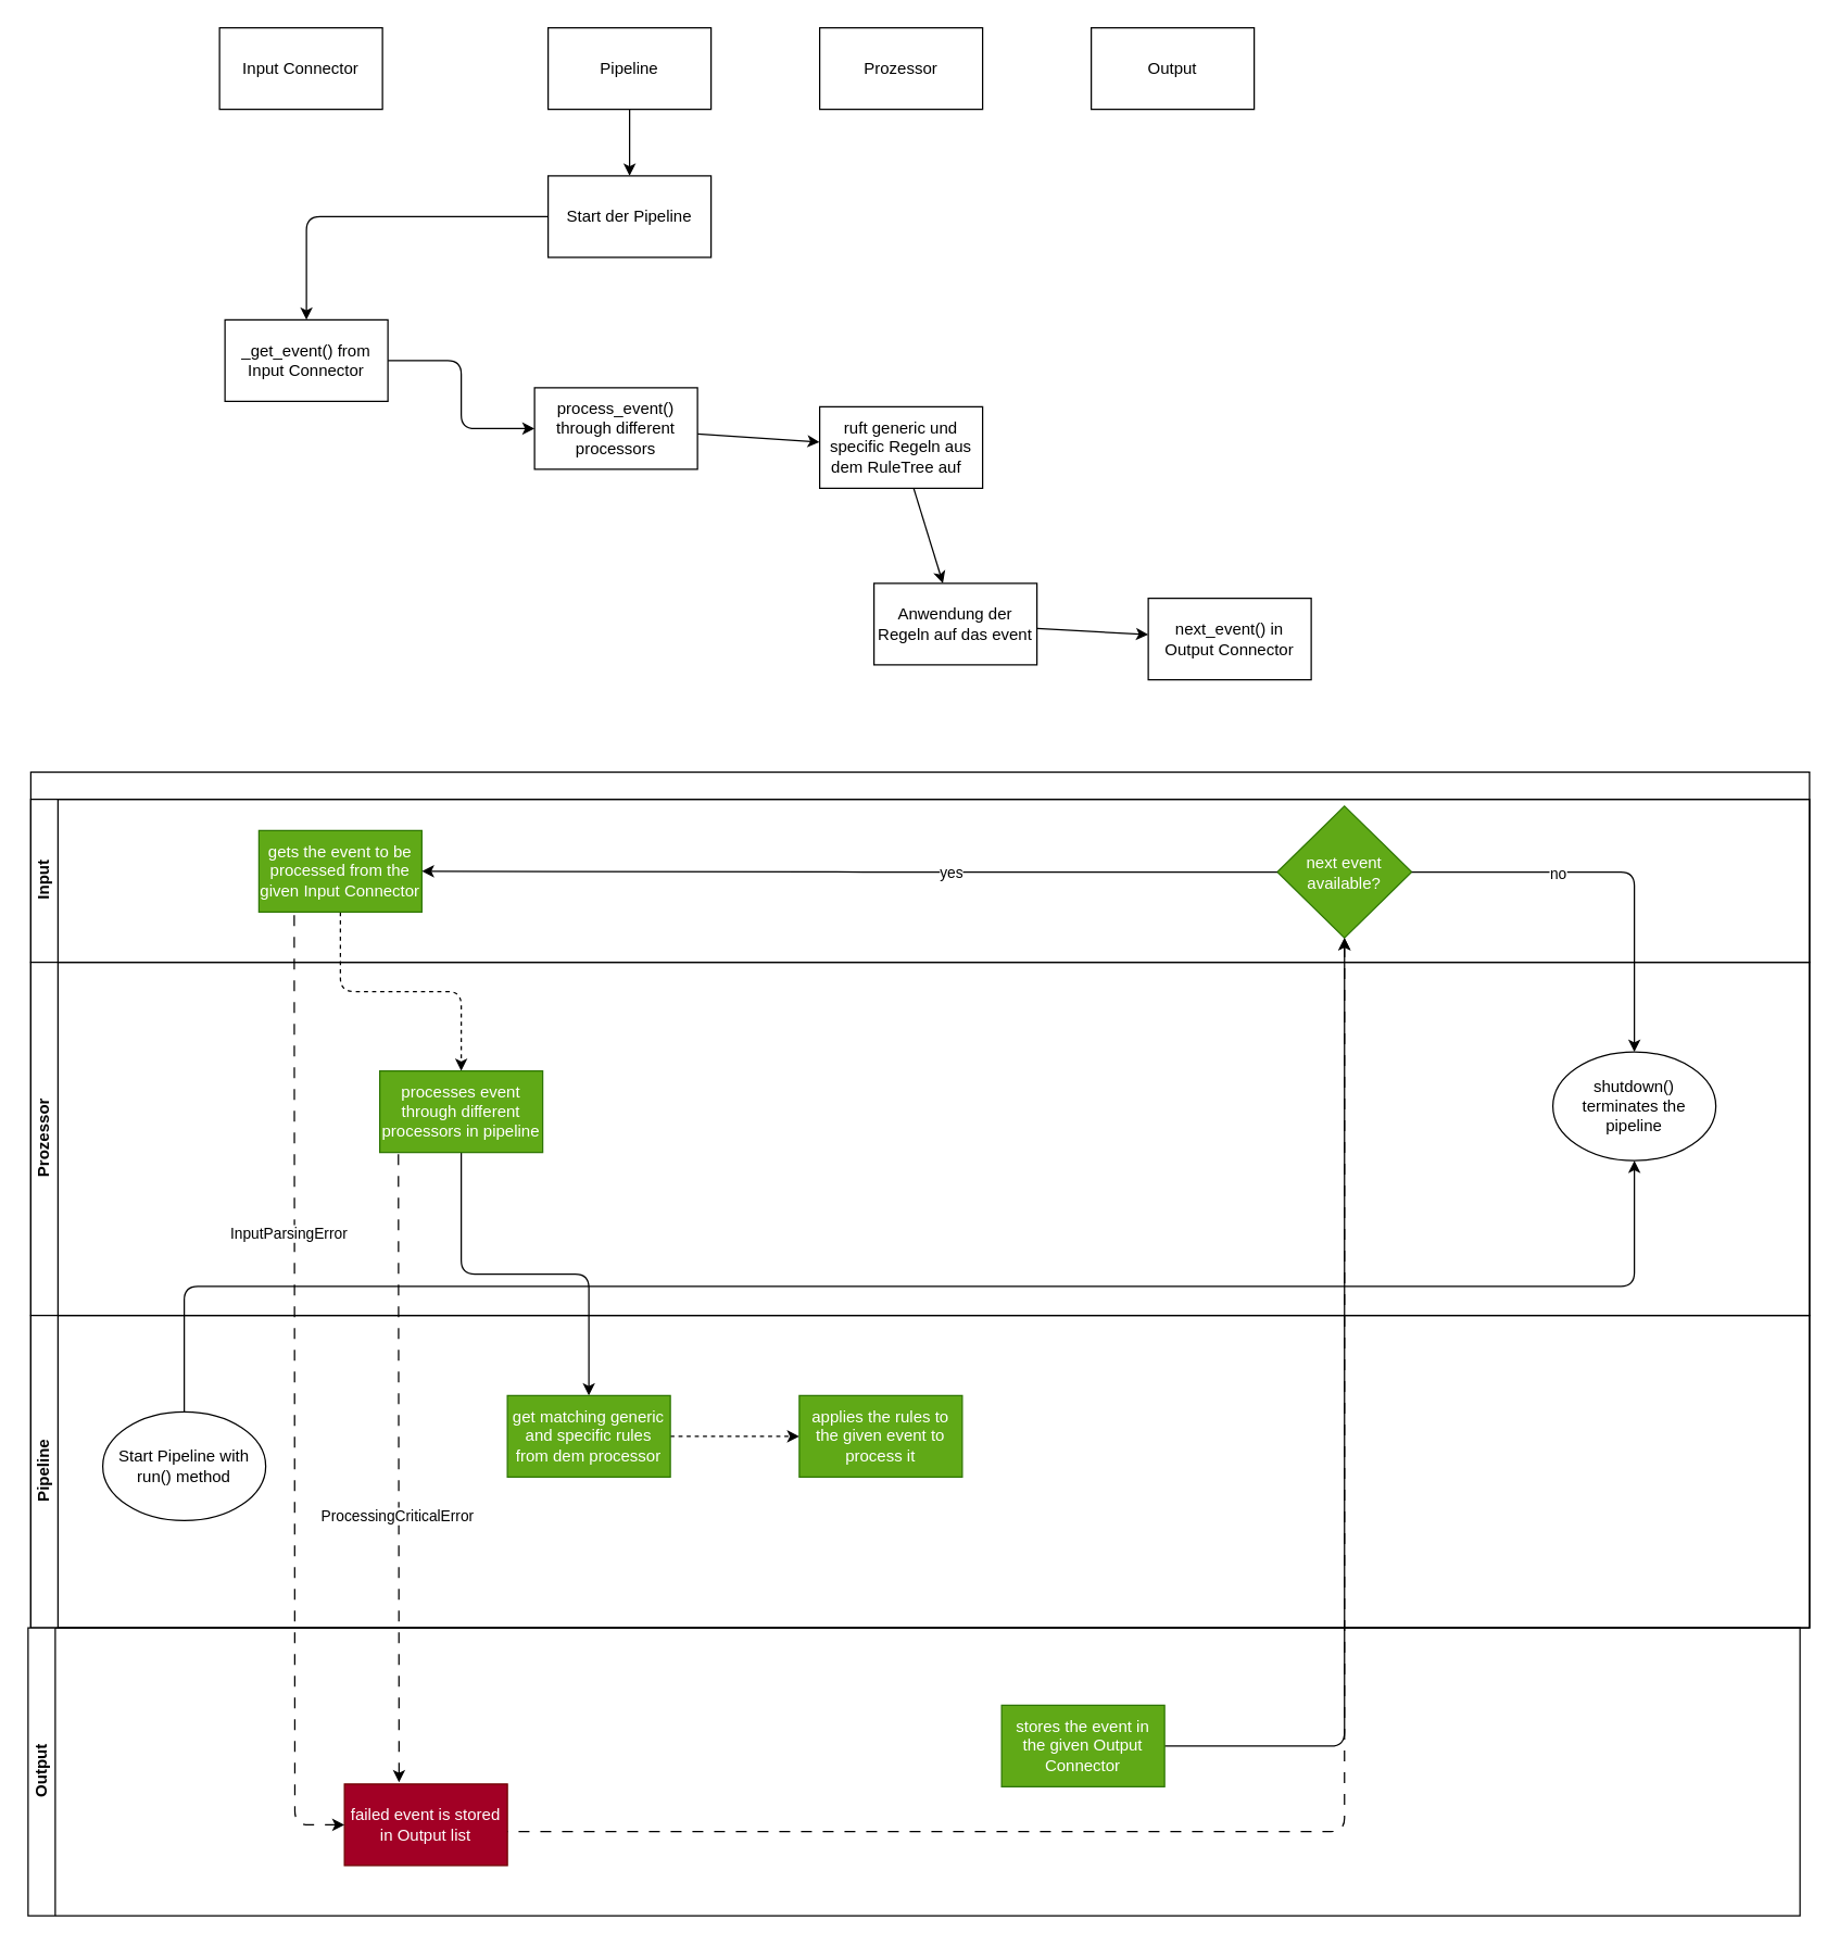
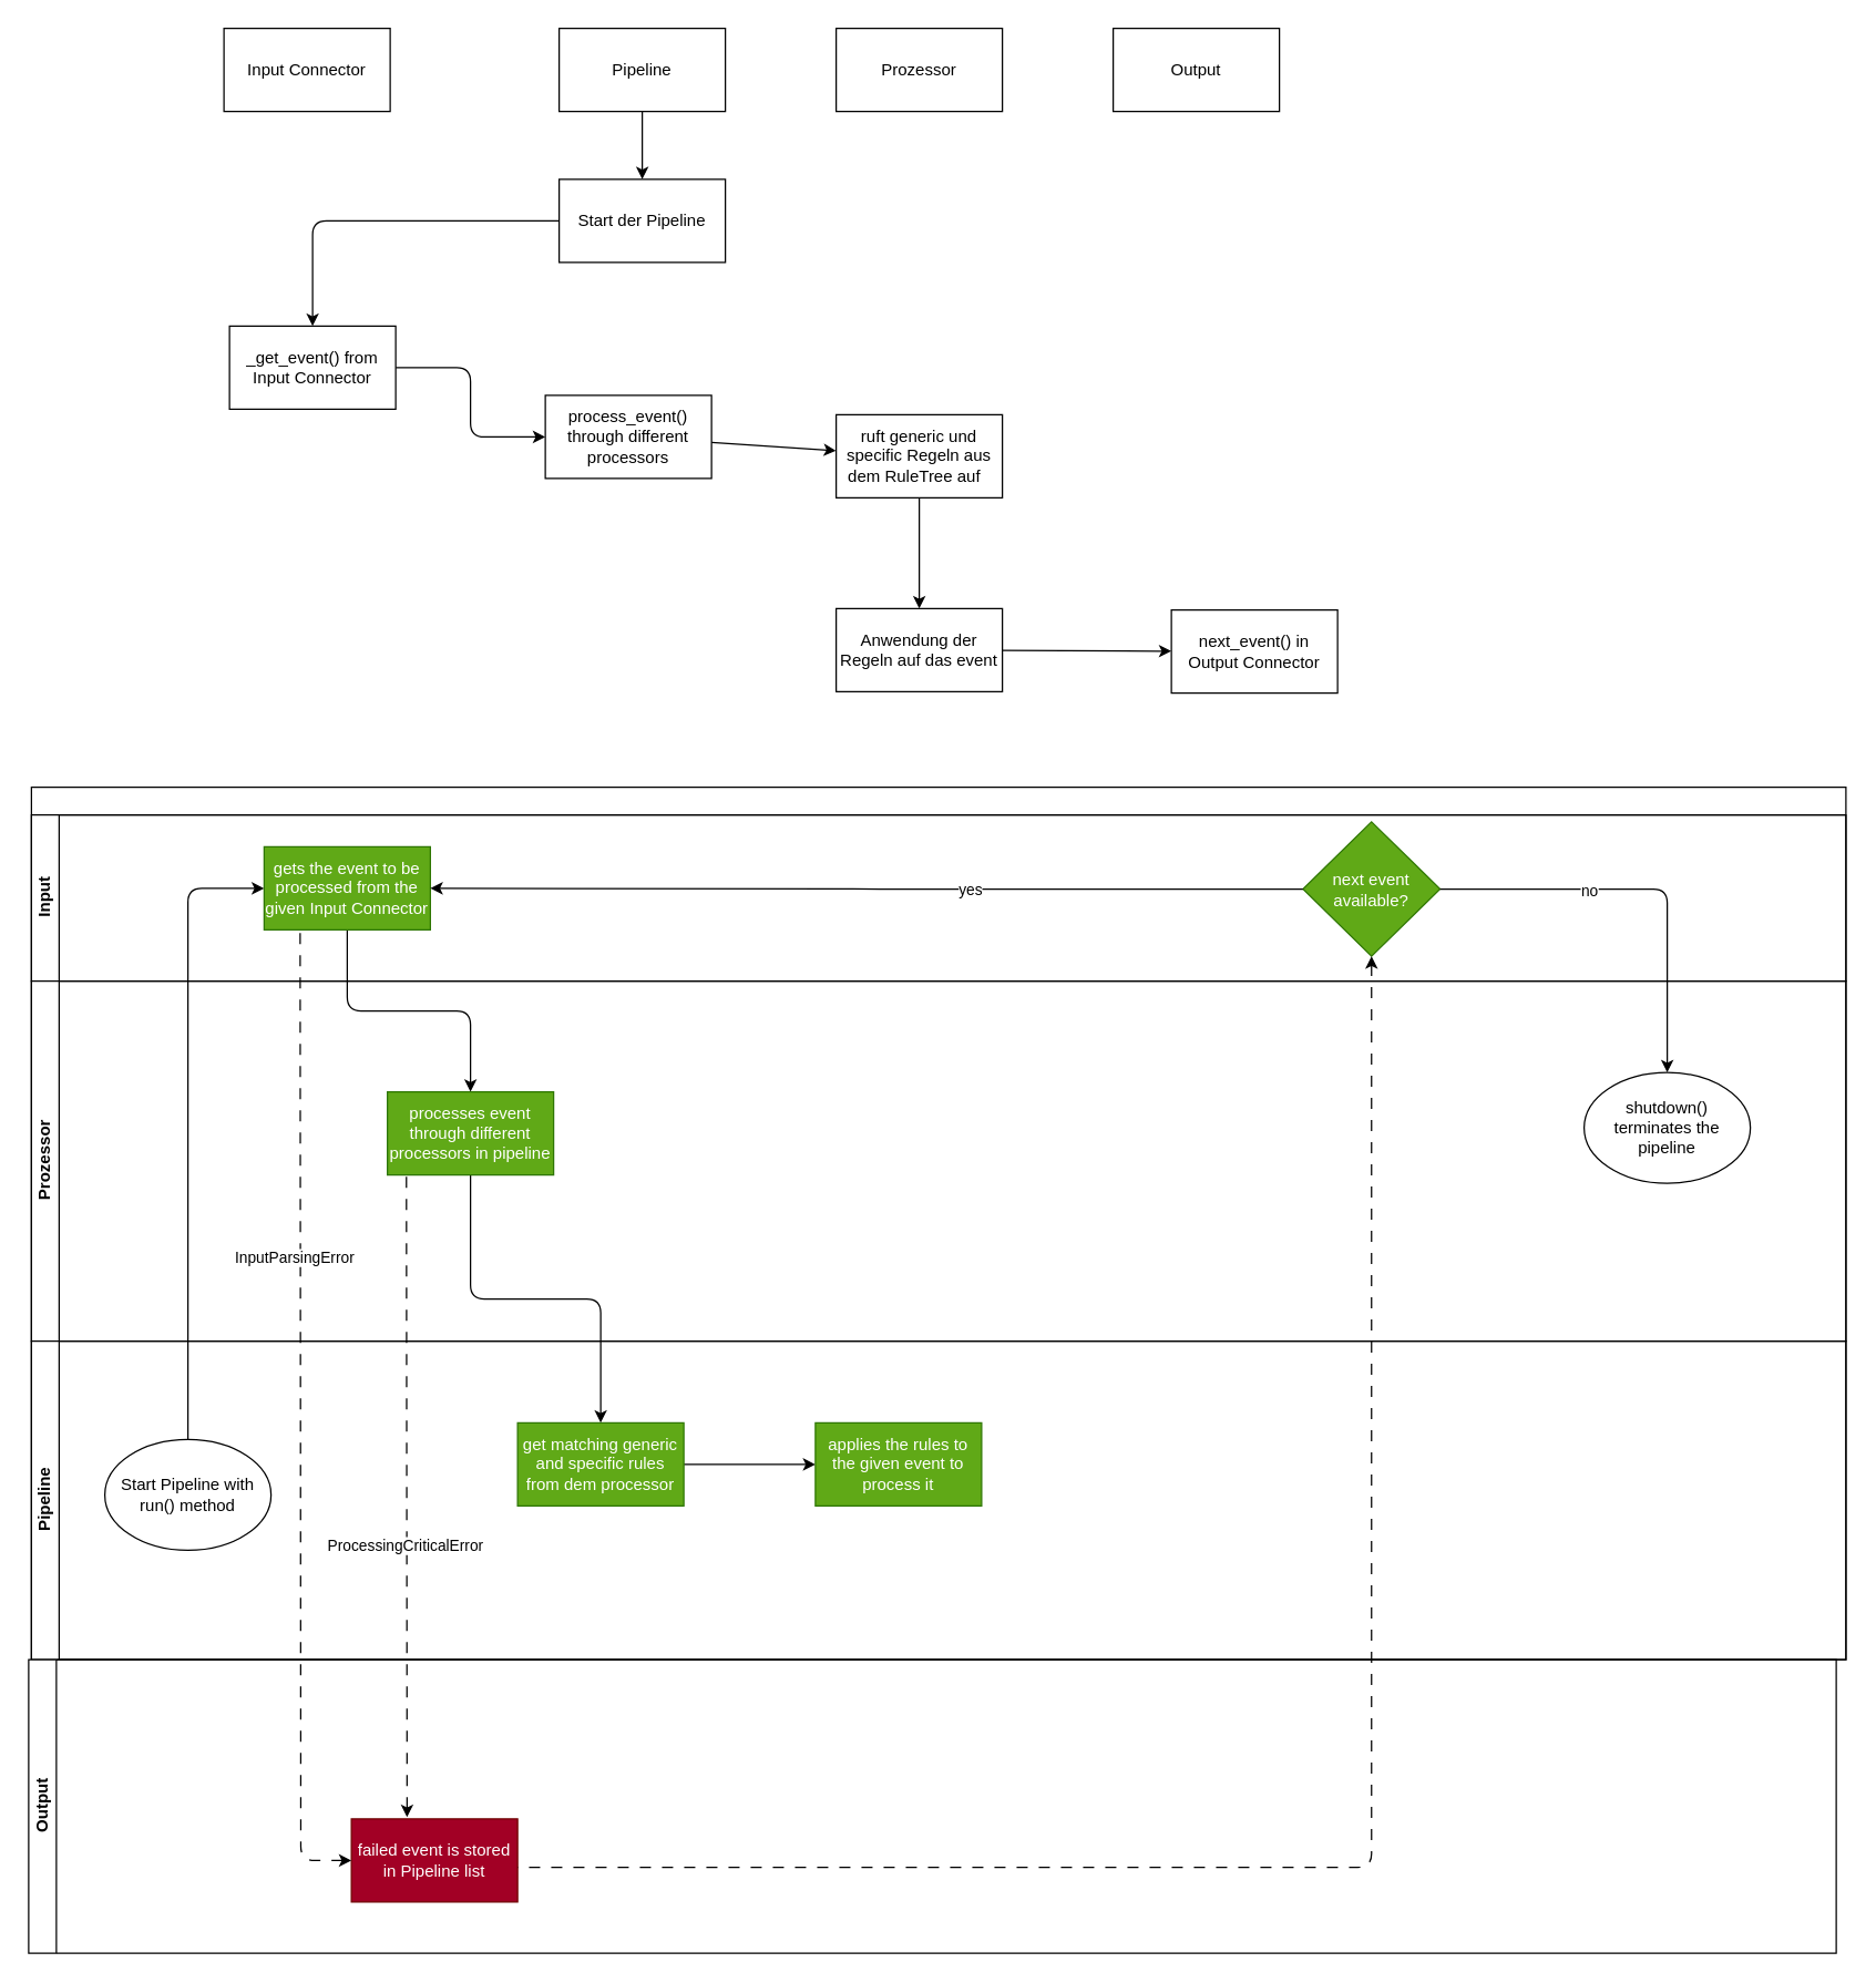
  <mxCell id="0" />
  <mxCell id="1" parent="0" />
  <mxCell id="2" value="" style="edgeStyle=orthogonalEdgeStyle;html=1;elbow=vertical;startArrow=none;endArrow=classic;endFill=1;exitX=0;exitY=0.5;exitDx=0;exitDy=0;" parent="1" source="17" target="6" edge="1"><mxGeometry relative="1" as="geometry"><mxPoint x="365" y="138" as="sourcePoint" /></mxGeometry></mxCell>
  <mxCell id="3" value="" style="edgeStyle=elbowEdgeStyle;html=1;elbow=vertical;startArrow=none;endArrow=classic;startFill=0;endFill=1;" parent="1" source="4" target="17" edge="1"><mxGeometry relative="1" as="geometry" /></mxCell>
  <mxCell id="4" value="Pipeline" style="whiteSpace=wrap;html=1;align=center;treeFolding=1;treeMoving=1;newEdgeStyle={&quot;edgeStyle&quot;:&quot;elbowEdgeStyle&quot;,&quot;startArrow&quot;:&quot;none&quot;,&quot;endArrow&quot;:&quot;none&quot;};" parent="1" vertex="1"><mxGeometry x="403" y="20" width="120" height="60" as="geometry" /></mxCell>
  <mxCell id="5" value="" style="edgeStyle=orthogonalEdgeStyle;html=1;" parent="1" source="6" target="8" edge="1"><mxGeometry relative="1" as="geometry" /></mxCell>
  <mxCell id="6" value="_get_event() from Input Connector" style="whiteSpace=wrap;html=1;" parent="1" vertex="1"><mxGeometry x="165" y="235" width="120" height="60" as="geometry" /></mxCell>
  <mxCell id="7" value="" style="edgeStyle=none;html=1;" parent="1" source="8" target="14" edge="1"><mxGeometry relative="1" as="geometry" /></mxCell>
  <mxCell id="8" value="process_event() through different processors" style="whiteSpace=wrap;html=1;" parent="1" vertex="1"><mxGeometry x="393" y="285" width="120" height="60" as="geometry" /></mxCell>
  <mxCell id="9" value="next_event() in Output Connector" style="whiteSpace=wrap;html=1;" parent="1" vertex="1"><mxGeometry x="845" y="440" width="120" height="60" as="geometry" /></mxCell>
  <mxCell id="10" value="Input Connector" style="whiteSpace=wrap;html=1;align=center;treeFolding=1;treeMoving=1;newEdgeStyle={&quot;edgeStyle&quot;:&quot;elbowEdgeStyle&quot;,&quot;startArrow&quot;:&quot;none&quot;,&quot;endArrow&quot;:&quot;none&quot;};" parent="1" vertex="1"><mxGeometry x="161" y="20" width="120" height="60" as="geometry" /></mxCell>
  <mxCell id="11" value="Prozessor" style="whiteSpace=wrap;html=1;" parent="1" vertex="1"><mxGeometry x="603" y="20" width="120" height="60" as="geometry" /></mxCell>
  <mxCell id="12" value="Output" style="whiteSpace=wrap;html=1;" parent="1" vertex="1"><mxGeometry x="803" y="20" width="120" height="60" as="geometry" /></mxCell>
  <mxCell id="13" value="" style="edgeStyle=none;html=1;" parent="1" source="14" target="16" edge="1"><mxGeometry relative="1" as="geometry" /></mxCell>
  <mxCell id="14" value="ruft generic und specific Regeln aus dem RuleTree auf&amp;nbsp;&amp;nbsp;" style="whiteSpace=wrap;html=1;" parent="1" vertex="1"><mxGeometry x="603" y="299" width="120" height="60" as="geometry" /></mxCell>
  <mxCell id="15" value="" style="edgeStyle=none;html=1;" parent="1" source="16" target="9" edge="1"><mxGeometry relative="1" as="geometry" /></mxCell>
- <mxCell id="16" value="Anwendung der Regeln auf das event" style="whiteSpace=wrap;html=1;" parent="1" vertex="1"><mxGeometry x="643" y="429" width="120" height="60" as="geometry" /></mxCell>
+ <mxCell id="16" value="Anwendung der Regeln auf das event" style="whiteSpace=wrap;html=1;" parent="1" vertex="1"><mxGeometry x="603" y="439" width="120" height="60" as="geometry" /></mxCell>
  <mxCell id="17" value="Start der Pipeline" style="whiteSpace=wrap;html=1;" parent="1" vertex="1"><mxGeometry x="403" y="129" width="120" height="60" as="geometry" /></mxCell>
  <mxCell id="18" value="&lt;br&gt;" style="swimlane;childLayout=stackLayout;resizeParent=1;resizeParentMax=0;horizontal=1;startSize=20;horizontalStack=0;html=1;" parent="1" vertex="1"><mxGeometry x="22" y="568" width="1310" height="630" as="geometry" /></mxCell>
  <mxCell id="19" value="Input" style="swimlane;startSize=20;horizontal=0;html=1;" parent="18" vertex="1"><mxGeometry y="20" width="1310" height="120" as="geometry" /></mxCell>
  <mxCell id="20" value="next event available?" style="rhombus;whiteSpace=wrap;html=1;fillColor=#60a917;fontColor=#ffffff;strokeColor=#2D7600;" parent="19" vertex="1"><mxGeometry x="918" y="5" width="99" height="97" as="geometry" /></mxCell>
  <mxCell id="21" value="Prozessor" style="swimlane;startSize=20;horizontal=0;html=1;" parent="18" vertex="1"><mxGeometry y="140" width="1310" height="260" as="geometry" /></mxCell>
  <mxCell id="22" value="Pipeline" style="swimlane;startSize=20;horizontal=0;html=1;" parent="18" vertex="1"><mxGeometry y="400" width="1310" height="230" as="geometry" /></mxCell>
  <mxCell id="23" value="Start Pipeline with run() method" style="ellipse;whiteSpace=wrap;html=1;rounded=1;shadow=0;glass=0;sketch=0;" parent="22" vertex="1"><mxGeometry x="53" y="71" width="120" height="80" as="geometry" /></mxCell>
  <mxCell id="24" value="Output" style="swimlane;startSize=20;horizontal=0;html=1;" parent="1" vertex="1"><mxGeometry x="20" y="1198" width="1305" height="212" as="geometry" /></mxCell>
  <mxCell id="25" value="shutdown() terminates the pipeline" style="ellipse;whiteSpace=wrap;html=1;rounded=1;shadow=0;glass=0;sketch=0;" parent="24" vertex="1"><mxGeometry x="1123" y="-424" width="120" height="80" as="geometry" /></mxCell>
- <mxCell id="26" value="failed event is stored in Output list" style="whiteSpace=wrap;html=1;fillColor=#a20025;strokeColor=#6F0000;fontColor=#ffffff;" parent="24" vertex="1"><mxGeometry x="233" y="115" width="120" height="60" as="geometry" /></mxCell>
- <mxCell id="27" value="" style="edgeStyle=orthogonalEdgeStyle;html=1;exitX=0.5;exitY=0;exitDx=0;exitDy=0;" parent="1" source="23" target="25" edge="1"><mxGeometry relative="1" as="geometry"><mxPoint x="128" y="790" as="sourcePoint" /><mxPoint x="137" y="638" as="targetPoint" /></mxGeometry></mxCell>
- <mxCell id="28" value="" style="edgeStyle=orthogonalEdgeStyle;html=1;dashed=1;" parent="1" source="29" target="31" edge="1"><mxGeometry relative="1" as="geometry" /></mxCell>
+ <mxCell id="26" value="failed event is stored in Pipeline list" style="whiteSpace=wrap;html=1;fillColor=#a20025;strokeColor=#6F0000;fontColor=#ffffff;" parent="24" vertex="1"><mxGeometry x="233" y="115" width="120" height="60" as="geometry" /></mxCell>
+ <mxCell id="27" value="" style="edgeStyle=orthogonalEdgeStyle;html=1;entryX=0;entryY=0.5;entryDx=0;entryDy=0;exitX=0.5;exitY=0;exitDx=0;exitDy=0;" parent="1" source="23" target="29" edge="1"><mxGeometry relative="1" as="geometry"><mxPoint x="128" y="790" as="sourcePoint" /><mxPoint x="137" y="638" as="targetPoint" /></mxGeometry></mxCell>
+ <mxCell id="28" value="" style="edgeStyle=orthogonalEdgeStyle;html=1;" parent="1" source="29" target="31" edge="1"><mxGeometry relative="1" as="geometry" /></mxCell>
  <mxCell id="29" value="gets the event to be processed from the given Input Connector" style="whiteSpace=wrap;html=1;fillColor=#60a917;fontColor=#ffffff;strokeColor=#2D7600;" parent="1" vertex="1"><mxGeometry x="190" y="611" width="120" height="60" as="geometry" /></mxCell>
  <mxCell id="30" value="" style="edgeStyle=orthogonalEdgeStyle;html=1;entryX=0.5;entryY=0;entryDx=0;entryDy=0;" parent="1" source="31" target="33" edge="1"><mxGeometry relative="1" as="geometry"><mxPoint x="339" y="928" as="targetPoint" /></mxGeometry></mxCell>
  <mxCell id="31" value="processes event through different processors in pipeline" style="whiteSpace=wrap;html=1;fillColor=#60a917;fontColor=#ffffff;strokeColor=#2D7600;" parent="1" vertex="1"><mxGeometry x="279" y="788" width="120" height="60" as="geometry" /></mxCell>
- <mxCell id="32" value="" style="edgeStyle=orthogonalEdgeStyle;html=1;dashed=1;" parent="1" source="33" target="34" edge="1"><mxGeometry relative="1" as="geometry" /></mxCell>
+ <mxCell id="32" value="" style="edgeStyle=orthogonalEdgeStyle;html=1;" parent="1" source="33" target="34" edge="1"><mxGeometry relative="1" as="geometry" /></mxCell>
  <mxCell id="33" value="get matching generic and specific rules from dem processor" style="whiteSpace=wrap;html=1;fillColor=#60a917;fontColor=#ffffff;strokeColor=#2D7600;" parent="1" vertex="1"><mxGeometry x="373" y="1027" width="120" height="60" as="geometry" /></mxCell>
  <mxCell id="34" value="applies the rules to the given event to process it" style="whiteSpace=wrap;html=1;fillColor=#60a917;fontColor=#ffffff;strokeColor=#2D7600;" parent="1" vertex="1"><mxGeometry x="588" y="1027" width="120" height="60" as="geometry" /></mxCell>
- <mxCell id="35" value="" style="edgeStyle=orthogonalEdgeStyle;html=1;entryX=0.5;entryY=1;entryDx=0;entryDy=0;" parent="1" source="37" target="20" edge="1"><mxGeometry relative="1" as="geometry"><mxPoint x="937" y="1285" as="targetPoint" /></mxGeometry></mxCell>
  <mxCell id="36" value="" style="edgeStyle=orthogonalEdgeStyle;html=1;endArrow=none;endFill=0;startArrow=classic;startFill=1;exitX=0.5;exitY=1;exitDx=0;exitDy=0;dashed=1;dashPattern=8 8;" parent="1" source="20" target="26" edge="1"><mxGeometry relative="1" as="geometry"><mxPoint x="985" y="1343" as="sourcePoint" /><Array as="points"><mxPoint x="990" y="1348" /></Array></mxGeometry></mxCell>
- <mxCell id="37" value="stores the event in the given Output Connector" style="whiteSpace=wrap;html=1;fillColor=#60a917;fontColor=#ffffff;strokeColor=#2D7600;" parent="1" vertex="1"><mxGeometry x="737" y="1255" width="120" height="60" as="geometry" /></mxCell>
  <mxCell id="38" value="" style="edgeStyle=orthogonalEdgeStyle;html=1;entryX=1;entryY=0.5;entryDx=0;entryDy=0;" parent="1" source="20" target="29" edge="1"><mxGeometry relative="1" as="geometry"><mxPoint x="870.5" y="649.5" as="targetPoint" /></mxGeometry></mxCell>
  <mxCell id="39" value="yes" style="edgeLabel;html=1;align=center;verticalAlign=middle;resizable=0;points=[];" parent="38" vertex="1" connectable="0"><mxGeometry x="-0.235" relative="1" as="geometry"><mxPoint as="offset" /></mxGeometry></mxCell>
  <mxCell id="40" value="" style="edgeStyle=orthogonalEdgeStyle;html=1;entryX=0.5;entryY=0;entryDx=0;entryDy=0;" parent="1" source="20" target="25" edge="1"><mxGeometry relative="1" as="geometry"><mxPoint x="1108.5" y="641.5" as="targetPoint" /></mxGeometry></mxCell>
  <mxCell id="41" value="no" style="edgeLabel;html=1;align=center;verticalAlign=middle;resizable=0;points=[];" parent="40" vertex="1" connectable="0"><mxGeometry x="-0.278" y="-1" relative="1" as="geometry"><mxPoint as="offset" /></mxGeometry></mxCell>
  <mxCell id="42" value="" style="html=1;startArrow=classic;startFill=1;endArrow=none;endFill=0;entryX=0.156;entryY=1;entryDx=0;entryDy=0;entryPerimeter=0;exitX=0.335;exitY=-0.021;exitDx=0;exitDy=0;exitPerimeter=0;dashed=1;dashPattern=8 8;" parent="1" source="26" edge="1"><mxGeometry relative="1" as="geometry"><mxPoint x="285" y="1258" as="sourcePoint" /><mxPoint x="292.72" y="848" as="targetPoint" /></mxGeometry></mxCell>
  <mxCell id="43" value="ProcessingCriticalError" style="edgeLabel;html=1;align=center;verticalAlign=middle;resizable=0;points=[];" parent="42" vertex="1" connectable="0"><mxGeometry x="-0.15" y="1" relative="1" as="geometry"><mxPoint y="1" as="offset" /></mxGeometry></mxCell>
  <mxCell id="44" value="" style="edgeStyle=orthogonalEdgeStyle;html=1;startArrow=classic;startFill=1;endArrow=none;endFill=0;entryX=0.25;entryY=1;entryDx=0;entryDy=0;exitX=0;exitY=0.5;exitDx=0;exitDy=0;dashed=1;dashPattern=8 8;" parent="1" source="26" edge="1"><mxGeometry relative="1" as="geometry"><mxPoint x="309" y="1255" as="sourcePoint" /><mxPoint x="216" y="671" as="targetPoint" /></mxGeometry></mxCell>
  <mxCell id="45" value="InputParsingError" style="edgeLabel;html=1;align=center;verticalAlign=middle;resizable=0;points=[];" parent="44" vertex="1" connectable="0"><mxGeometry x="-0.05" y="5" relative="1" as="geometry"><mxPoint y="-135" as="offset" /></mxGeometry></mxCell>
